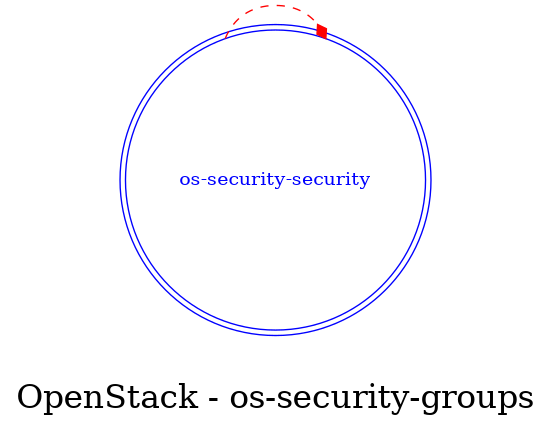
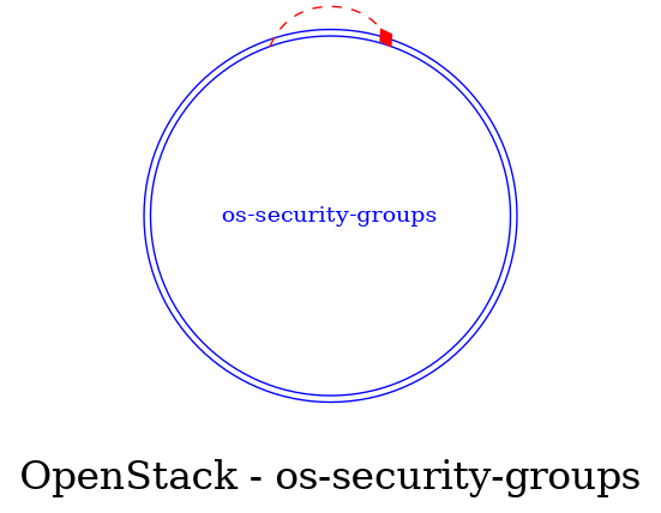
  digraph {
    fontsize=24
    label="OpenStack - os-security-groups"
    splines=true
    rankdir=LR
-   "os-security-groups" [color=blue fontcolor=blue shape=doublecircle label="os-security-security"]
+   "os-security-groups" [color=blue fontcolor=blue shape=doublecircle]
    "os-security-groups" -> "os-security-groups" [arrowhead=diamond arrowtail=none color=red fontcolor=blue style=dashed]
  }
